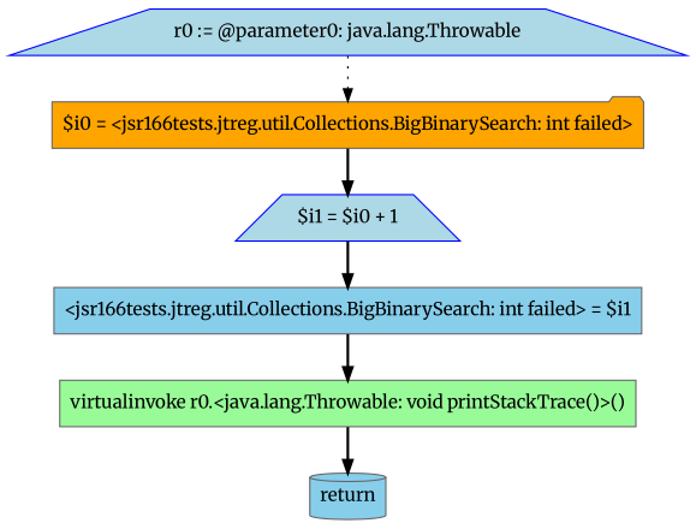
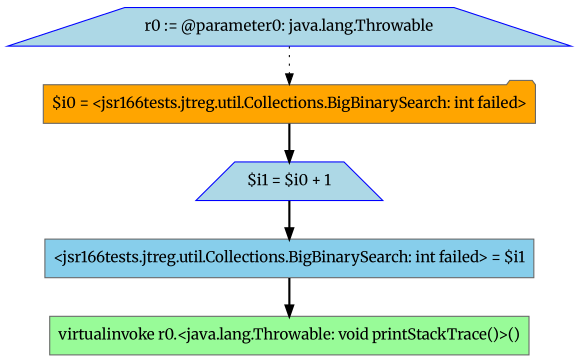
  digraph {
    fontname=Merriweather
    node [style=filled fillcolor=lightblue color=gray40 shape=trapezium fontname=Merriweather]
    edge [style=bold fontname=Merriweather]
    "r0 := @parameter0: java.lang.Throwable" [color=blue]
    "$i0 = <jsr166tests.jtreg.util.Collections.BigBinarySearch: int failed>" [fillcolor=orange shape=folder]
    "$i1 = $i0 + 1" [color=blue]
    "<jsr166tests.jtreg.util.Collections.BigBinarySearch: int failed> = $i1" [fillcolor=skyblue shape=box]
    "virtualinvoke r0.<java.lang.Throwable: void printStackTrace()>()" [fillcolor=palegreen shape=box]
-   return [fillcolor=skyblue shape=cylinder]
    "r0 := @parameter0: java.lang.Throwable" -> "$i0 = <jsr166tests.jtreg.util.Collections.BigBinarySearch: int failed>" [style=dotted]
    "$i0 = <jsr166tests.jtreg.util.Collections.BigBinarySearch: int failed>" -> "$i1 = $i0 + 1"
    "$i1 = $i0 + 1" -> "<jsr166tests.jtreg.util.Collections.BigBinarySearch: int failed> = $i1"
    "<jsr166tests.jtreg.util.Collections.BigBinarySearch: int failed> = $i1" -> "virtualinvoke r0.<java.lang.Throwable: void printStackTrace()>()"
-   "virtualinvoke r0.<java.lang.Throwable: void printStackTrace()>()" -> return
  }
